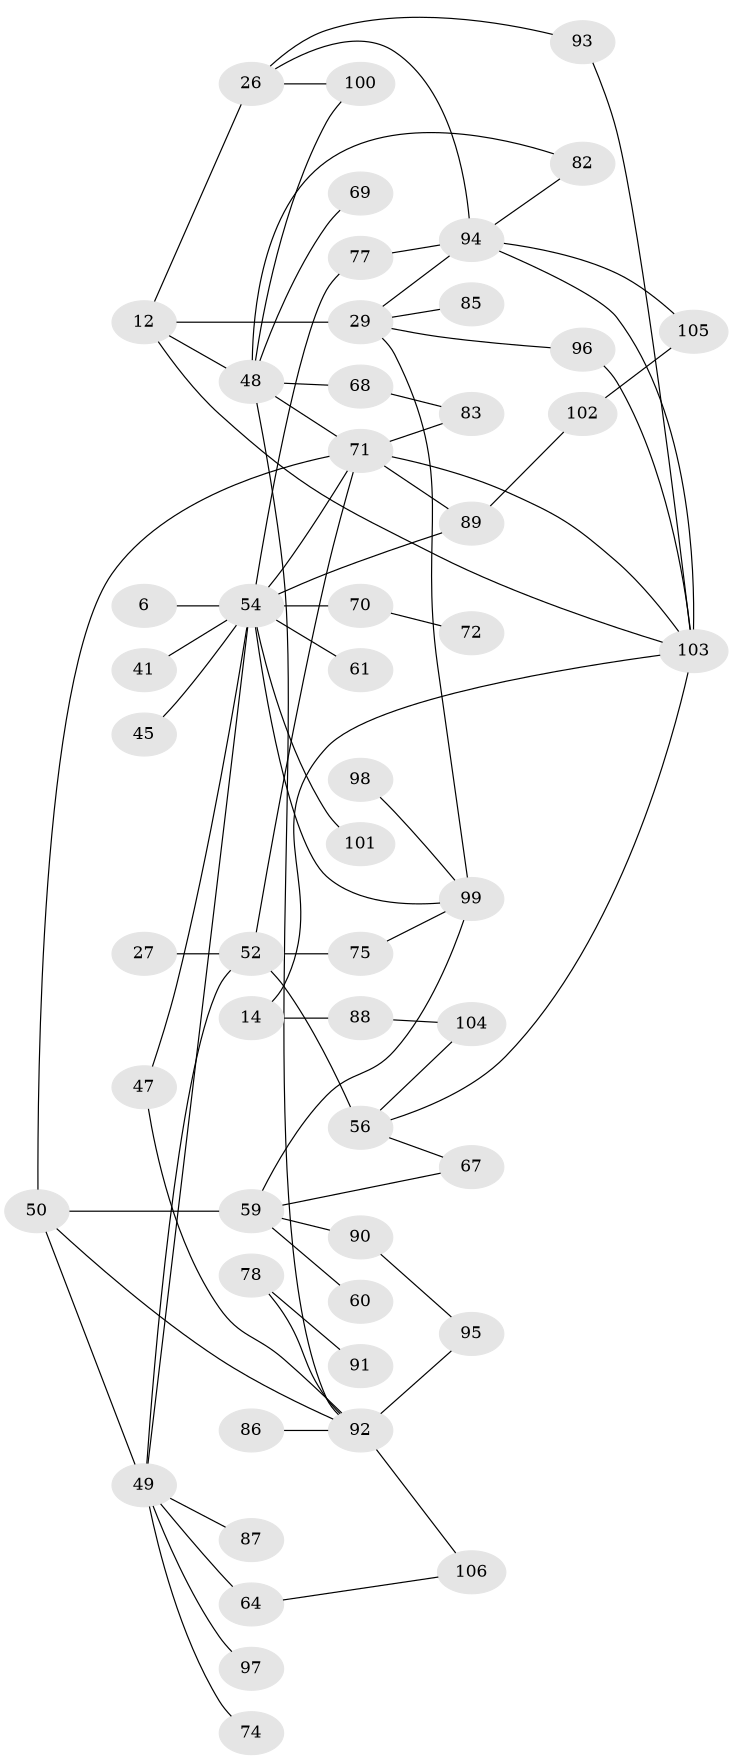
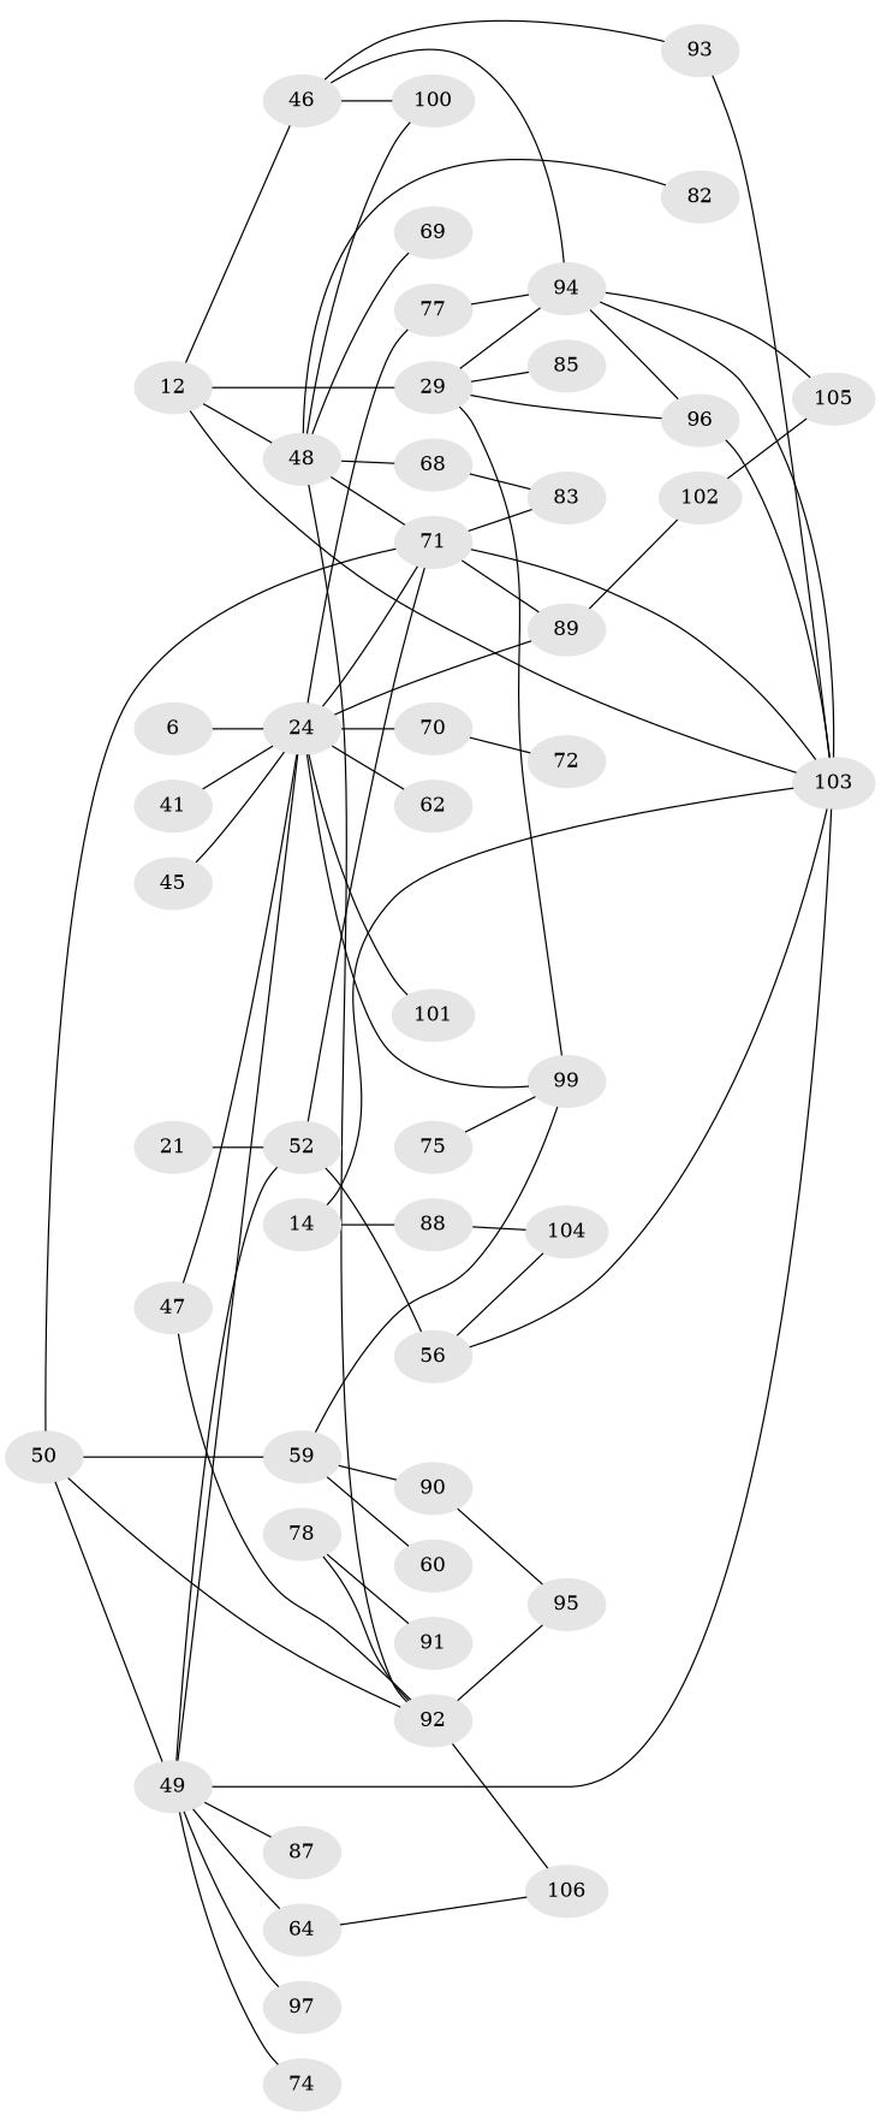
  graph {
    rankdir=LR
    node [color=gray90 style=filled]
-   54 [super="+40+21"]
+   54 [super="+40+21" label=24]
    99 [super="+9"]
    71 [super="+25+38+5+65"]
-   62 [label=61]
+   62
    70
    89 [super="+63"]
    101
    77
    6
    29 [super="+19"]
    85
    94 [super="+35+61+66"]
    96 [super="+80+31"]
    n14 [label=12]
-   46 [super="+20" label=26]
+   46 [super="+20"]
    48 [super="+28+37"]
    103 [super="+73+50+79"]
    93
    100
    92 [super="+34+18+16"]
    68
    69
    82
    52 [super="+51"]
    56
    75 [super="+58"]
-   27
+   27 [label=21]
    105
    n29 [label=50 super="+22"]
    49 [super="+26"]
    59 [super="+57"]
    64
    74 [super="+42"]
    87
    97
-   67
    60
    90 [super="+81"]
    83 [super="+15"]
    106
    95
    41
    45
    47
    104
    72
    102
    78
    91
    n50 [label=14 super="+39"]
    88
-   86
-   98
    54 -- 99 [weight=2]
    54 -- 71 [weight=2]
    54 -- 62
    54 -- 70
    54 -- 89 [weight=3]
    54 -- 101
    54 -- 77 [weight=2]
    71 -- 89
    71 -- 103
    71 -- 83
    70 -- 72
    89 -- 102 [weight=2]
    77 -- 94
    6 -- 54 [weight=2]
    29 -- 99 [weight=2]
    29 -- 85
    29 -- 94
    29 -- 96
-   94 -- 82
+   94 -- 96
    94 -- 103
    94 -- 105
    96 -- 103
    n14 -- 29
    n14 -- 46 [weight=2]
    n14 -- 48
    n14 -- 103
    46 -- 94
    46 -- 93
    46 -- 100
    48 -- 71
    48 -- 100
    48 -- 92 [weight=2]
    48 -- 68
    48 -- 69
    48 -- 82
    93 -- 103
    92 -- 106
    92 -- 95
    68 -- 83
    52 -- 71 [weight=2]
    52 -- 56
-   52 -- 75 [weight=2]
    56 -- 103
-   56 -- 67
    56 -- 104
    75 -- 99
    27 -- 52
    n29 -- 71 [weight=3]
    n29 -- 92
    n29 -- 49 [weight=2]
    n29 -- 59 [weight=2]
    49 -- 54
+   49 -- 103 [weight=3]
    49 -- 52
    49 -- 64
    49 -- 74
    49 -- 87
    49 -- 97
    59 -- 99
-   59 -- 67
    59 -- 60
    59 -- 90 [weight=2]
    64 -- 106
    90 -- 95
    41 -- 54
    45 -- 54
    47 -- 54
    47 -- 92
    102 -- 105
    78 -- 92
    78 -- 91
    n50 -- 103
    n50 -- 88
    88 -- 104
-   86 -- 92
-   98 -- 99
  }
